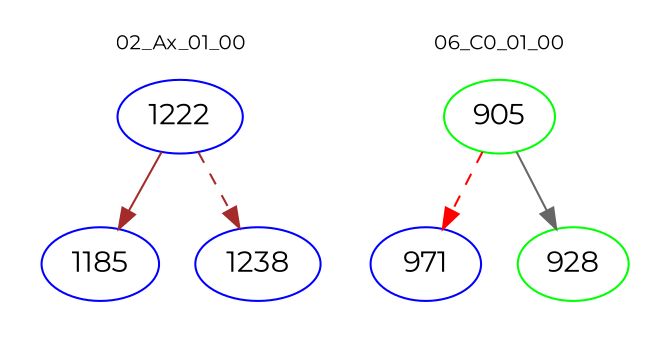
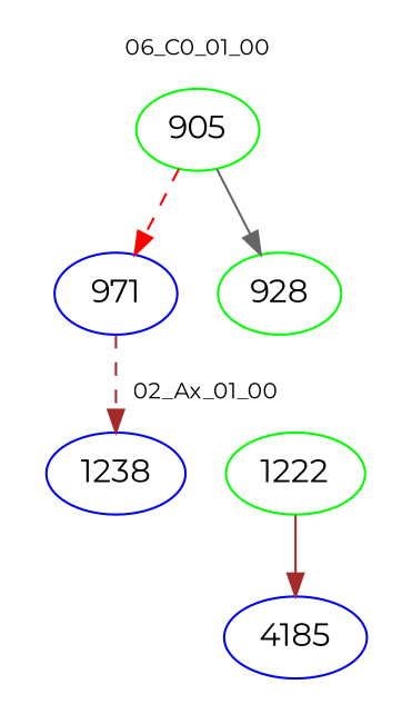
  digraph {
    fontname=Montserrat
    node [color=green fontname=Montserrat]
    edge [color=brown fontname=Montserrat style=solid]
-   n1 [color=blue label=1222]
-   n2 [color=blue label=1185]
+   n1 [label=1222]
+   n2 [color=blue label=4185]
    n3 [color=blue label=1238]
    n4 [label=905]
    n5 [color=blue label=971]
    n6 [label=928]
    subgraph cluster_1 {
      color=white
      fontsize=10
      label="02_Ax_01_00"
      n1
      n2
      n3
    }
    subgraph cluster_2 {
      color=white
      fontsize=10
      label="06_C0_01_00"
      n4
      n5
      n6
    }
    n1 -> n2
-   n1 -> n3 [style=dashed]
+   n5 -> n3 [style=dashed]
    n4 -> n5 [color=red style=dashed]
    n4 -> n6 [color=gray40]
  }
